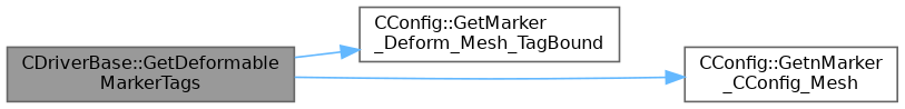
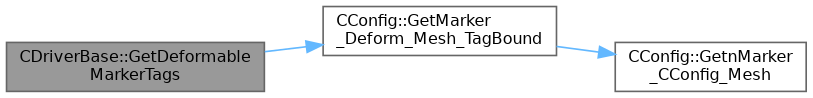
  digraph {
    rankdir=LR
    node [color=grey40 fillcolor=white fontname=Helvetica fontsize=10 shape=box style=filled]
    edge [color=steelblue1 fontname=Helvetica fontsize=10 labelfontname=Helvetica labelfontsize=10 style=solid]
    n1 [color=gray40 fillcolor=grey60 fontcolor=black height=0.2 label="CDriverBase::GetDeformable\lMarkerTags" width=0.4]
    n2 [height=0.2 label="CConfig::GetMarker\l_Deform_Mesh_TagBound" width=0.4]
    n3 [height=0.2 label="CConfig::GetnMarker\l_CConfig_Mesh" width=0.4]
    n1 -> n2
-   n1 -> n3
+   n2 -> n3
  }
